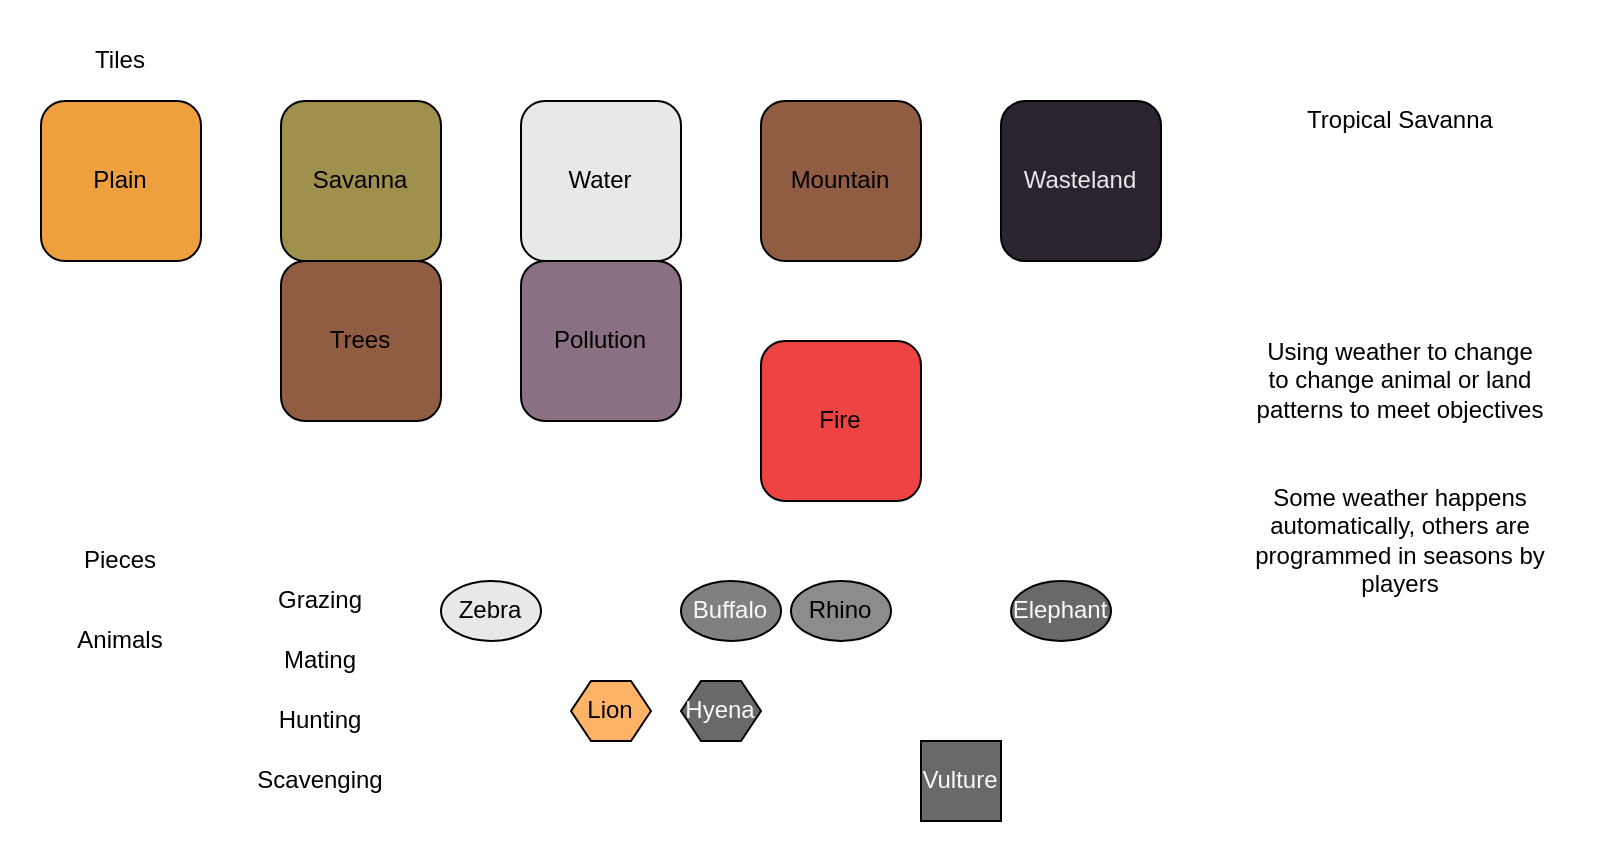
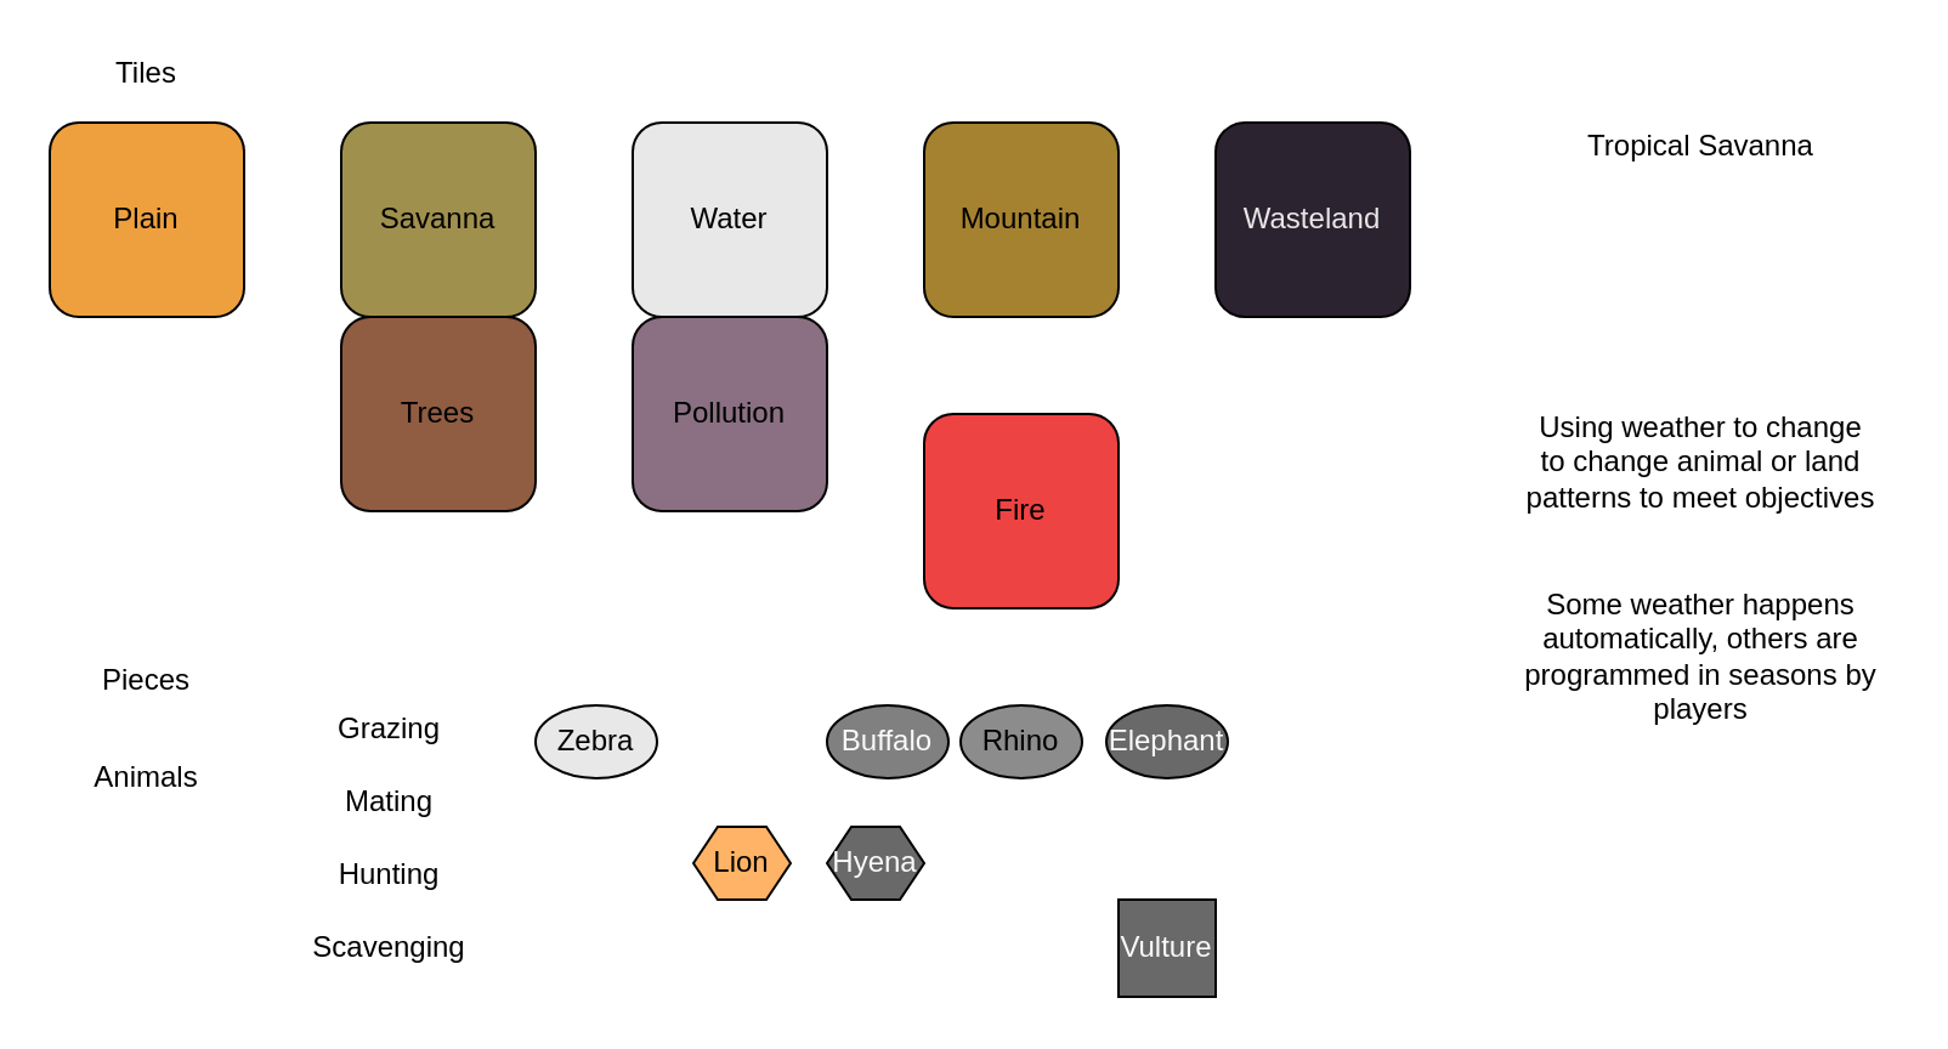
  <mxCell id="0" />
  <mxCell id="1" parent="0" />
  <mxCell id="2" value="&lt;font color=&quot;#e8e8e8&quot;&gt;Wasteland&lt;/font&gt;" style="rounded=1;whiteSpace=wrap;html=1;fillColor=#2C2330;" parent="1" vertex="1"><mxGeometry x="500" y="50" width="80" height="80" as="geometry" /></mxCell>
  <mxCell id="3" value="Trees" style="rounded=1;whiteSpace=wrap;html=1;fillColor=#905C42;" parent="1" vertex="1"><mxGeometry x="140" y="130" width="80" height="80" as="geometry" /></mxCell>
  <mxCell id="4" value="Savanna" style="rounded=1;whiteSpace=wrap;html=1;fillColor=#A0904D;" parent="1" vertex="1"><mxGeometry x="140" y="50" width="80" height="80" as="geometry" /></mxCell>
  <mxCell id="5" value="Plain" style="rounded=1;whiteSpace=wrap;html=1;fillColor=#EEA03E;" parent="1" vertex="1"><mxGeometry x="20" y="50" width="80" height="80" as="geometry" /></mxCell>
  <mxCell id="6" value="Water" style="rounded=1;whiteSpace=wrap;html=1;fillColor=#e8e8e8;" parent="1" vertex="1"><mxGeometry x="260" y="50" width="80" height="80" as="geometry" /></mxCell>
  <mxCell id="7" value="Pollution" style="rounded=1;whiteSpace=wrap;html=1;fillColor=#8A7082;" parent="1" vertex="1"><mxGeometry x="260" y="130" width="80" height="80" as="geometry" /></mxCell>
  <mxCell id="8" value="Tropical Savanna" style="text;html=1;strokeColor=none;fillColor=none;align=center;verticalAlign=middle;whiteSpace=wrap;rounded=0;" parent="1" vertex="1"><mxGeometry x="620" y="50" width="160" height="20" as="geometry" /></mxCell>
  <mxCell id="9" value="Using weather to change&lt;br&gt;to change animal or land patterns to meet objectives" style="text;html=1;strokeColor=none;fillColor=none;align=center;verticalAlign=middle;whiteSpace=wrap;rounded=0;" parent="1" vertex="1"><mxGeometry x="620" y="180" width="160" height="20" as="geometry" /></mxCell>
- <mxCell id="10" value="Mountain" style="rounded=1;whiteSpace=wrap;html=1;fillColor=#905c42;" parent="1" vertex="1"><mxGeometry x="380" y="50" width="80" height="80" as="geometry" /></mxCell>
+ <mxCell id="10" value="Mountain" style="rounded=1;whiteSpace=wrap;html=1;fillColor=#A58230;" parent="1" vertex="1"><mxGeometry x="380" y="50" width="80" height="80" as="geometry" /></mxCell>
  <mxCell id="11" value="Some weather happens automatically, others are programmed in seasons by players" style="text;html=1;strokeColor=none;fillColor=none;align=center;verticalAlign=middle;whiteSpace=wrap;rounded=0;" parent="1" vertex="1"><mxGeometry x="620" y="260" width="160" height="20" as="geometry" /></mxCell>
  <mxCell id="12" value="Tiles" style="text;html=1;strokeColor=none;fillColor=none;align=center;verticalAlign=middle;whiteSpace=wrap;rounded=0;" parent="1" vertex="1"><mxGeometry x="20" y="20" width="80" height="20" as="geometry" /></mxCell>
  <mxCell id="13" value="Fire" style="rounded=1;whiteSpace=wrap;html=1;fillColor=#EE4343;" parent="1" vertex="1"><mxGeometry x="380" y="170" width="80" height="80" as="geometry" /></mxCell>
  <mxCell id="14" value="Pieces" style="text;html=1;strokeColor=none;fillColor=none;align=center;verticalAlign=middle;whiteSpace=wrap;rounded=0;" parent="1" vertex="1"><mxGeometry x="20" y="270" width="80" height="20" as="geometry" /></mxCell>
  <mxCell id="15" value="Animals" style="text;html=1;strokeColor=none;fillColor=none;align=center;verticalAlign=middle;whiteSpace=wrap;rounded=0;" parent="1" vertex="1"><mxGeometry x="20" y="310" width="80" height="20" as="geometry" /></mxCell>
  <mxCell id="16" value="Grazing" style="text;html=1;strokeColor=none;fillColor=none;align=center;verticalAlign=middle;whiteSpace=wrap;rounded=0;" parent="1" vertex="1"><mxGeometry x="120" y="290" width="80" height="20" as="geometry" /></mxCell>
  <mxCell id="17" value="Mating" style="text;html=1;strokeColor=none;fillColor=none;align=center;verticalAlign=middle;whiteSpace=wrap;rounded=0;" parent="1" vertex="1"><mxGeometry x="120" y="320" width="80" height="20" as="geometry" /></mxCell>
  <mxCell id="18" value="Hunting" style="text;html=1;strokeColor=none;fillColor=none;align=center;verticalAlign=middle;whiteSpace=wrap;rounded=0;" parent="1" vertex="1"><mxGeometry x="120" y="350" width="80" height="20" as="geometry" /></mxCell>
  <mxCell id="19" value="Zebra" style="ellipse;whiteSpace=wrap;html=1;fillColor=#E8E8E8;" parent="1" vertex="1"><mxGeometry x="220" y="290" width="50" height="30" as="geometry" /></mxCell>
- <mxCell id="20" value="Elephant" style="ellipse;whiteSpace=wrap;html=1;fillColor=#696969;fontColor=#FAFAFA;" parent="1" vertex="1"><mxGeometry x="505" y="290" width="50" height="30" as="geometry" /></mxCell>
+ <mxCell id="20" value="Elephant" style="ellipse;whiteSpace=wrap;html=1;fillColor=#696969;fontColor=#FAFAFA;" parent="1" vertex="1"><mxGeometry x="455" y="290" width="50" height="30" as="geometry" /></mxCell>
  <mxCell id="21" value="&lt;font color=&quot;#000000&quot;&gt;Lion&lt;/font&gt;" style="shape=hexagon;perimeter=hexagonPerimeter2;whiteSpace=wrap;html=1;fillColor=#FFB366;fontColor=#FFB366;" parent="1" vertex="1"><mxGeometry x="285" y="340" width="40" height="30" as="geometry" /></mxCell>
  <mxCell id="22" value="Scavenging" style="text;html=1;strokeColor=none;fillColor=none;align=center;verticalAlign=middle;whiteSpace=wrap;rounded=0;" parent="1" vertex="1"><mxGeometry x="120" y="380" width="80" height="20" as="geometry" /></mxCell>
  <mxCell id="23" value="&lt;font color=&quot;#fafafa&quot;&gt;Vulture&lt;/font&gt;" style="rounded=0;whiteSpace=wrap;html=1;fillColor=#696969;fontColor=#FFB366;" parent="1" vertex="1"><mxGeometry x="460" y="370" width="40" height="40" as="geometry" /></mxCell>
  <mxCell id="24" value="&lt;font&gt;Hyena&lt;/font&gt;" style="shape=hexagon;perimeter=hexagonPerimeter2;whiteSpace=wrap;html=1;fillColor=#696969;fontColor=#FAFAFA;" parent="1" vertex="1"><mxGeometry x="340" y="340" width="40" height="30" as="geometry" /></mxCell>
  <mxCell id="25" value="Buffalo" style="ellipse;whiteSpace=wrap;html=1;fillColor=#808080;fontColor=#FAFAFA;" parent="1" vertex="1"><mxGeometry x="340" y="290" width="50" height="30" as="geometry" /></mxCell>
  <mxCell id="26" value="Rhino" style="ellipse;whiteSpace=wrap;html=1;fillColor=#8C8C8C;" parent="1" vertex="1"><mxGeometry x="395" y="290" width="50" height="30" as="geometry" /></mxCell>
